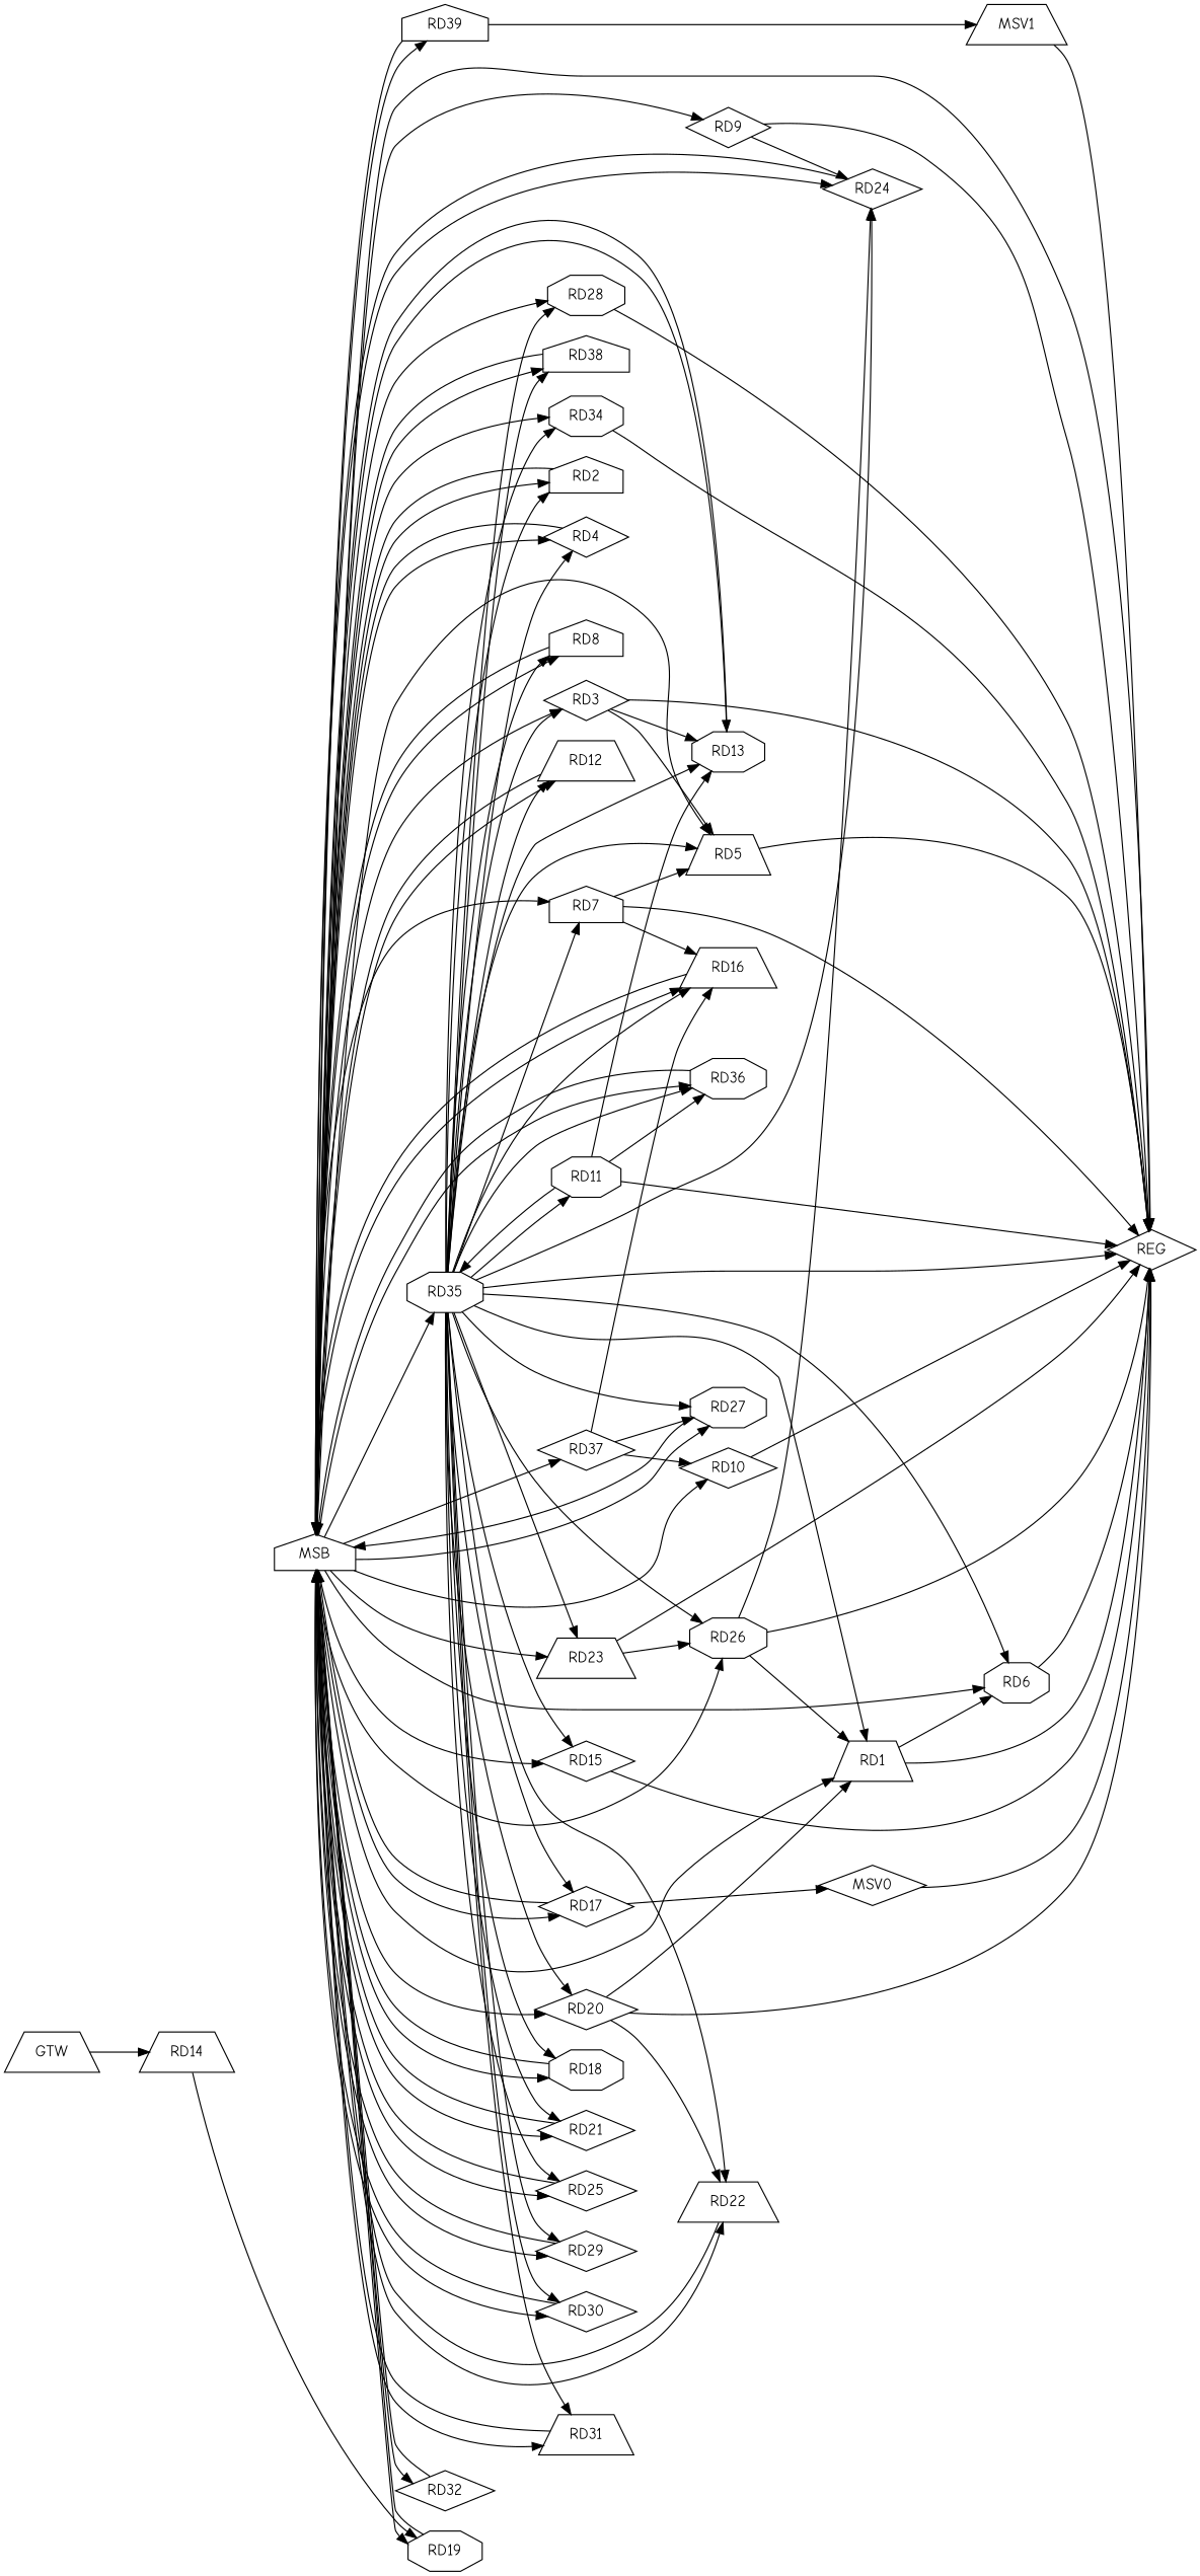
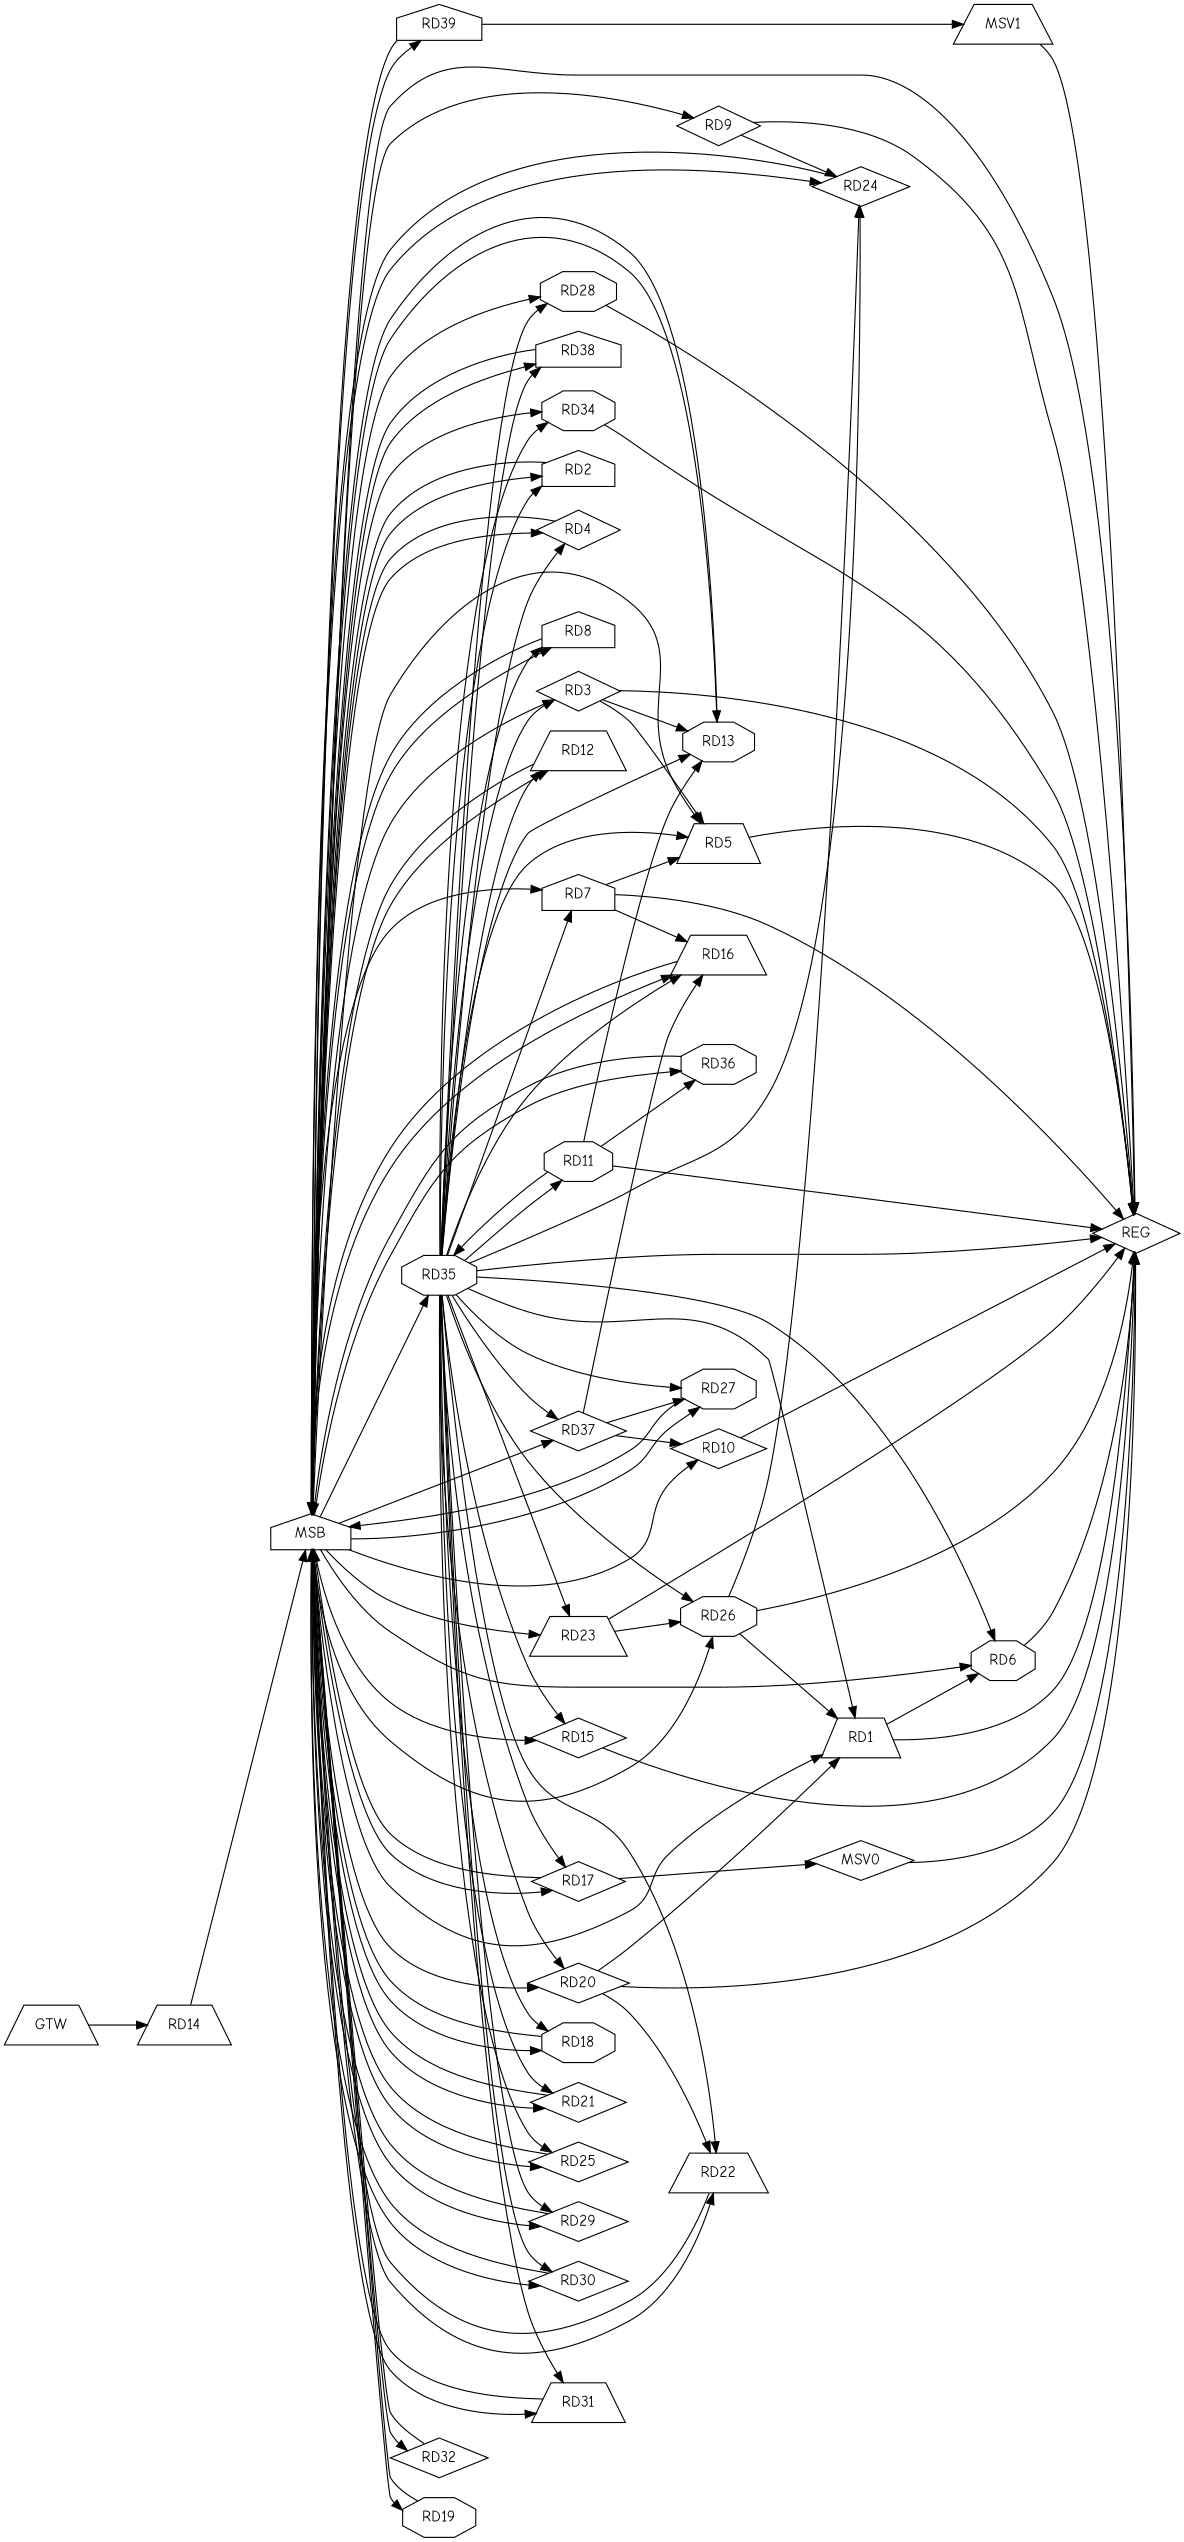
  strict digraph {
    fontname="Comic Neue"
    rankdir=LR
    node [fontname="Comic Neue" shape=diamond]
    edge [fontname="Comic Neue"]
    n1 [label=RD1 shape=trapezium]
    n2 [label=RD6 shape=octagon]
    n3 [label=REG]
    n4 [label=RD2 shape=house]
    n5 [label=MSB shape=house]
    n6 [label=RD3]
    n7 [label=RD5 shape=trapezium]
    n8 [label=RD13 shape=octagon]
    n9 [label=RD4]
    n10 [label=RD7 shape=house]
    n11 [label=RD16 shape=trapezium]
    n12 [label=RD8 shape=house]
    n13 [label=RD9]
    n14 [label=RD24]
    n15 [label=RD10]
    n16 [label=RD35 shape=octagon]
    n17 [label=RD36 shape=octagon]
    n18 [label=RD12 shape=trapezium]
    n19 [label=RD15]
    n20 [label=RD17]
    n21 [label=RD18 shape=octagon]
    n22 [label=RD19 shape=octagon]
    n23 [label=RD20]
    n24 [label=RD22 shape=trapezium]
    n25 [label=RD21]
    n26 [label=RD23 shape=trapezium]
    n27 [label=RD26 shape=octagon]
    n28 [label=RD25]
    n29 [label=RD27 shape=octagon]
    n30 [label=RD28 shape=octagon]
    n31 [label=RD29]
    n32 [label=RD30]
    n33 [label=RD31 shape=trapezium]
    n34 [label=RD32]
    n35 [label=RD34 shape=octagon]
    n36 [label=RD37]
    n37 [label=RD38 shape=house]
    n38 [label=RD39 shape=house]
    n39 [label=RD11 shape=octagon]
    n40 [label=RD14 shape=trapezium]
    n41 [label=MSV0]
    n42 [label=MSV1 shape=trapezium]
    n43 [label=GTW shape=trapezium]
    n1 -> n2
    n1 -> n3
    n2 -> n3
    n4 -> n5
    n5 -> n1
    n5 -> n2
    n5 -> n3
    n5 -> n4
    n5 -> n6
    n5 -> n7
    n5 -> n8
    n5 -> n9
    n5 -> n10
    n5 -> n11
    n5 -> n12
    n5 -> n13
    n5 -> n14
    n5 -> n15
    n5 -> n16
    n5 -> n17
    n5 -> n18
    n5 -> n19
    n5 -> n20
    n5 -> n21
    n5 -> n22
    n5 -> n23
    n5 -> n24
    n5 -> n25
    n5 -> n26
    n5 -> n27
    n5 -> n28
    n5 -> n29
    n5 -> n30
    n5 -> n31
    n5 -> n32
    n5 -> n33
    n5 -> n34
    n5 -> n35
    n5 -> n36
    n5 -> n37
    n5 -> n38
    n6 -> n3
    n6 -> n7
    n6 -> n8
    n7 -> n3
    n8 -> n5
    n9 -> n5
    n10 -> n3
    n10 -> n7
    n10 -> n11
    n11 -> n5
    n12 -> n5
    n13 -> n3
    n13 -> n14
    n14 -> n5
    n15 -> n3
    n16 -> n1
    n16 -> n2
    n16 -> n3
    n16 -> n4
    n16 -> n6
    n16 -> n7
    n16 -> n8
    n16 -> n9
    n16 -> n10
    n16 -> n11
    n16 -> n12
    n16 -> n14
    n16 -> n18
    n16 -> n19
    n16 -> n20
    n16 -> n21
    n16 -> n23
    n16 -> n24
    n16 -> n25
    n16 -> n26
    n16 -> n27
    n16 -> n28
    n16 -> n29
    n16 -> n30
    n16 -> n31
    n16 -> n32
    n16 -> n33
    n16 -> n35
-   n16 -> n17
+   n16 -> n36
    n16 -> n37
    n16 -> n39
    n17 -> n5
    n18 -> n5
    n19 -> n3
    n20 -> n5
    n20 -> n41
    n21 -> n5
    n22 -> n5
    n23 -> n1
    n23 -> n3
    n23 -> n24
    n24 -> n5
    n25 -> n5
    n26 -> n3
    n26 -> n27
    n27 -> n1
    n27 -> n3
    n27 -> n14
    n28 -> n5
    n29 -> n5
    n30 -> n3
    n31 -> n5
    n32 -> n5
    n33 -> n5
    n34 -> n5
    n35 -> n3
    n36 -> n11
    n36 -> n15
    n36 -> n29
    n37 -> n5
    n38 -> n5
    n38 -> n42
    n39 -> n3
    n39 -> n8
    n39 -> n16
    n39 -> n17
-   n40 -> n22
+   n40 -> n5
    n41 -> n3
    n42 -> n3
    n43 -> n40
  }
